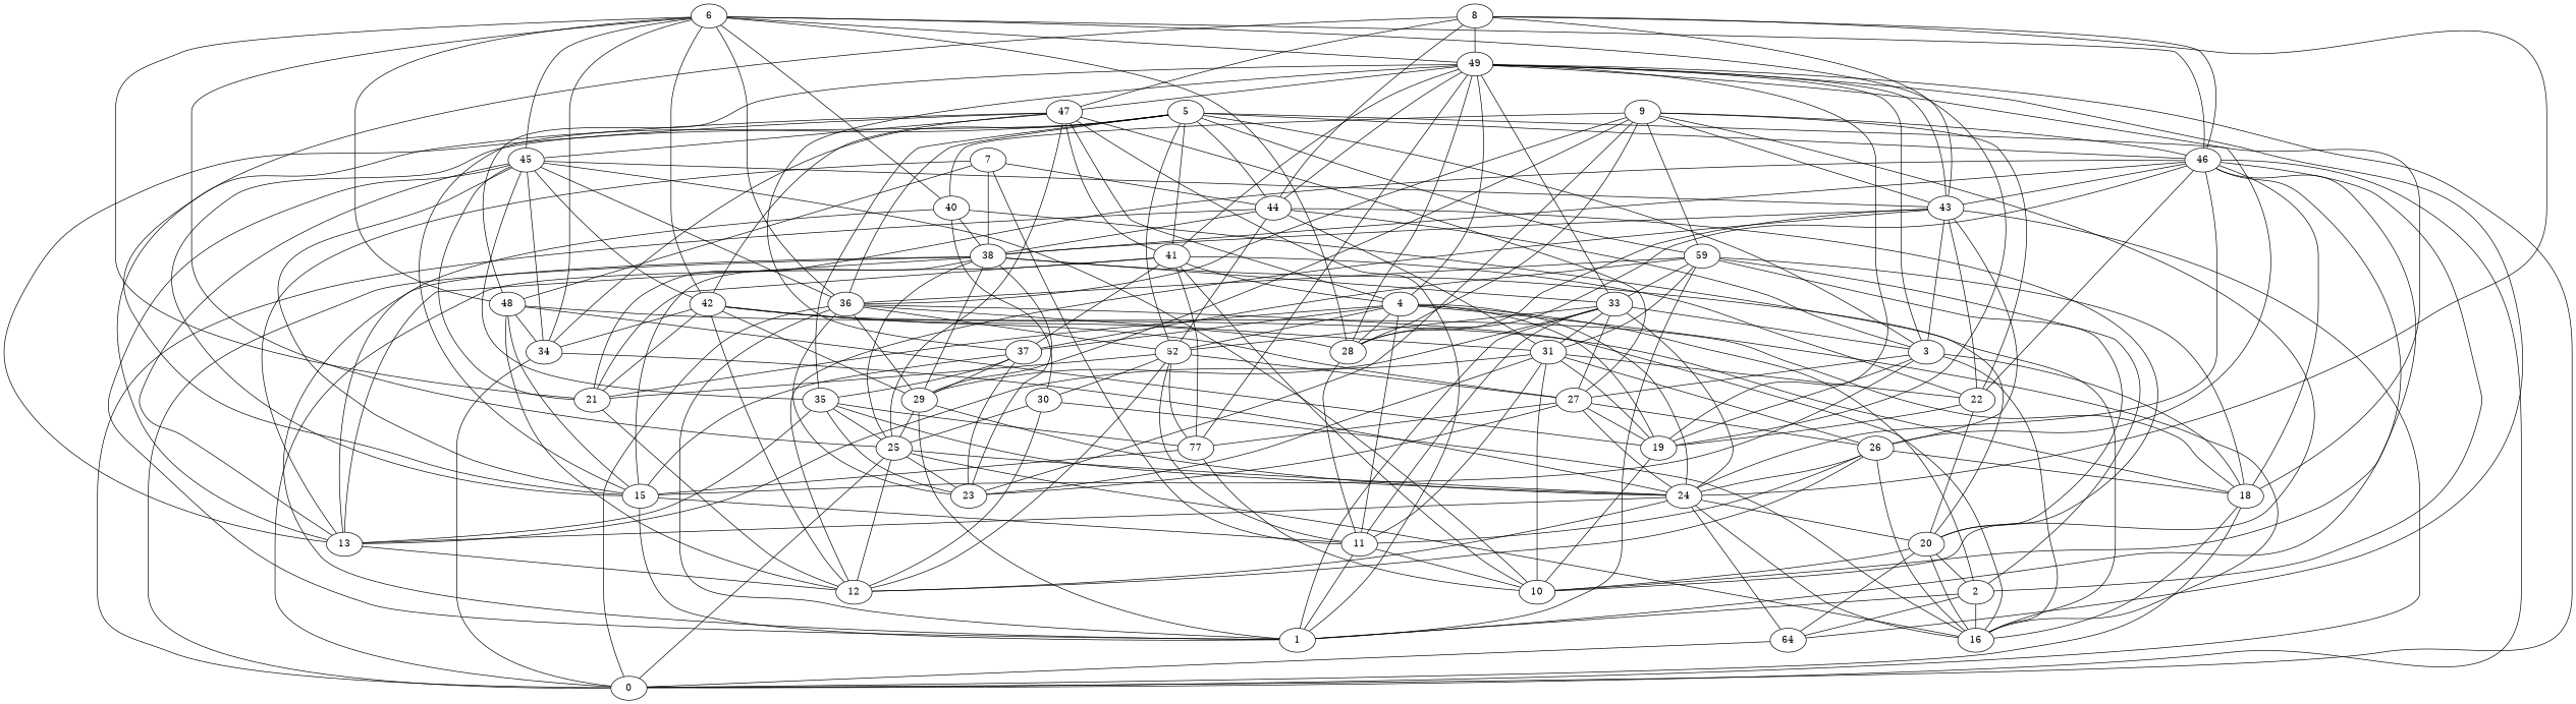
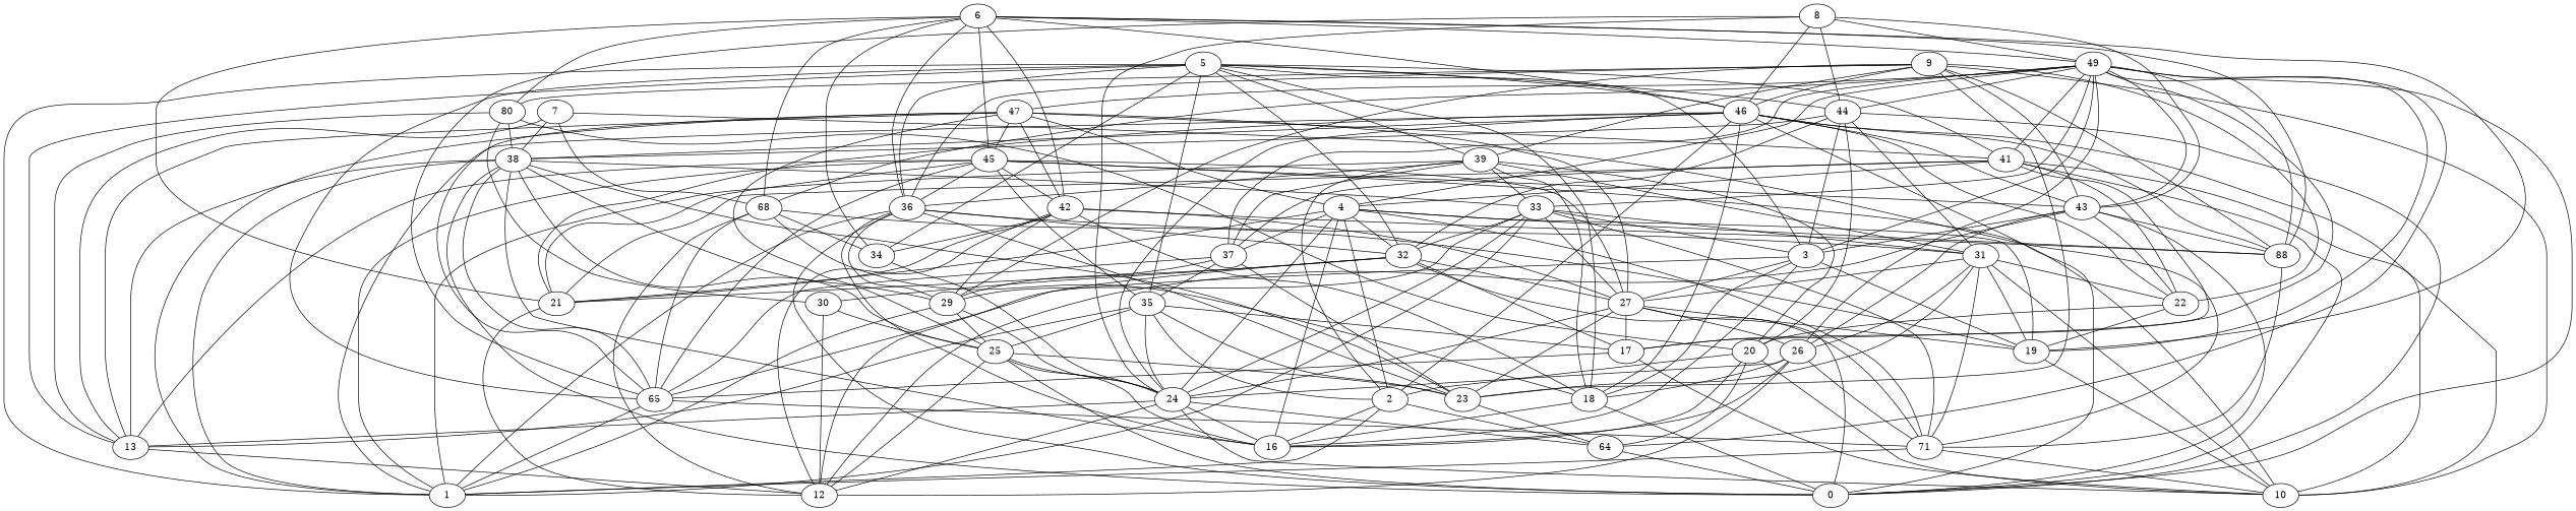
  digraph {
    edge [color=black dir=none]
    42
    21
    34
-   28
+   28 [label=88]
    27
    12
    29
    18
    24
-   11
+   11 [label=71]
    19
    23
-   17 [label=77]
+   17
    26
    0
    49
    43
    n18 [label=64]
    33
    44
    41
    4
    37
-   48
+   48 [label=68]
    47
    3
    38
    22
    10
    1
-   32 [label=52]
+   32
    31
    20
    46
    2
    9
-   40
-   39 [label=59]
+   40 [label=80]
+   39
    36
    30
    13
    25
-   15
+   15 [label=65]
    16
    35
    45
    7
    6
    8
    5
    subgraph sub_1 {
      42
      21
      34
      28
      27
      12
      29
      18
      24
      11
      19
      23
      17
      26
      0
      49
      43
      n18
      33
      44
      41
      4
      37
      48
      47
      3
      38
      22
      10
      1
      32
      31
      20
      46
      2
      9
      40
      39
      36
      30
      13
      25
      15
      16
      35
      45
      7
      6
      8
      5
    }
    42 -> 21
    42 -> 34
    42 -> 28
    42 -> 27
    42 -> 12
    42 -> 29
    42 -> 18
    21 -> 12
    34 -> 24
    28 -> 11
    27 -> 24
    27 -> 19
    27 -> 23
    27 -> 17
    27 -> 26
-   34 -> 0
+   27 -> 0
    29 -> 24
    29 -> 1
    29 -> 25
    18 -> 0
    18 -> 16
    24 -> 12
    24 -> n18
-   24 -> 20
+   24 -> 10
    24 -> 13
    24 -> 16
    11 -> 10
    11 -> 1
    19 -> 10
+   23 -> n18
    17 -> 10
    17 -> 15
    26 -> 12
    26 -> 18
    26 -> 24
    26 -> 11
    26 -> 16
    49 -> 28
    49 -> 19
    49 -> 17
    49 -> 26
    49 -> 0
    49 -> 43
    49 -> n18
    49 -> 33
    49 -> 44
    49 -> 41
    49 -> 4
    49 -> 37
    49 -> 48
    49 -> 47
    49 -> 3
    43 -> 28
    43 -> 12
    43 -> 26
    43 -> 0
    43 -> 3
-   43 -> 38
    43 -> 22
    n18 -> 0
    33 -> 27
    33 -> 29
    33 -> 24
    33 -> 11
    33 -> 3
    33 -> 1
    33 -> 32
    33 -> 31
    44 -> 0
    44 -> 3
    44 -> 38
    44 -> 32
    44 -> 31
    44 -> 20
    41 -> 21
    41 -> 17
    41 -> 0
    41 -> 4
    41 -> 37
    41 -> 22
    41 -> 10
    4 -> 21
    4 -> 28
    4 -> 24
    4 -> 11
    4 -> 19
    4 -> 37
    4 -> 32
    4 -> 2
    4 -> 16
    37 -> 29
    37 -> 23
    37 -> 15
    37 -> 35
    48 -> 34
    48 -> 12
    48 -> 18
    48 -> 19
    48 -> 15
    47 -> 42
    47 -> 27
    47 -> 41
    47 -> 4
    47 -> 1
    47 -> 13
    47 -> 25
    47 -> 15
    47 -> 45
    3 -> 27
    3 -> 18
    3 -> 19
    3 -> 15
    3 -> 16
    38 -> 29
    38 -> 23
    38 -> 0
    38 -> 33
    38 -> 1
    38 -> 13
    38 -> 25
    38 -> 15
    38 -> 16
    22 -> 19
    22 -> 20
    32 -> 21
    32 -> 27
    32 -> 12
    32 -> 11
    32 -> 17
    32 -> 30
    31 -> 11
    31 -> 19
    31 -> 23
    31 -> 26
    31 -> 22
    31 -> 10
-   31 -> 13
+   31 -> 27
    20 -> n18
    20 -> 10
    20 -> 2
    20 -> 16
    46 -> 21
    46 -> 28
    46 -> 18
    46 -> 24
    46 -> 0
    46 -> 43
    46 -> 38
    46 -> 22
    46 -> 10
    46 -> 1
    46 -> 2
    2 -> n18
    2 -> 1
    2 -> 16
    9 -> 28
    9 -> 29
    9 -> 23
    9 -> 43
    9 -> 22
    9 -> 10
    9 -> 46
    9 -> 40
    9 -> 39
    9 -> 36
    40 -> 38
    40 -> 20
    40 -> 30
    40 -> 13
    39 -> 18
    39 -> 33
    39 -> 37
    39 -> 1
    39 -> 31
    39 -> 20
    39 -> 2
    39 -> 36
    36 -> 29
    36 -> 23
    36 -> 0
    36 -> 1
    36 -> 32
    36 -> 31
    36 -> 16
    30 -> 12
    30 -> 25
-   30 -> 16
    13 -> 12
    25 -> 12
    25 -> 24
    25 -> 23
    25 -> 0
    25 -> 16
    15 -> 11
    15 -> 1
    35 -> 24
    35 -> 23
    35 -> 17
+   35 -> 2
    35 -> 13
    35 -> 25
    45 -> 42
    45 -> 21
-   45 -> 34
+   45 -> 27
    45 -> 43
    45 -> 10
    45 -> 1
    45 -> 36
    45 -> 13
    45 -> 15
    45 -> 35
    7 -> 11
-   7 -> 44
    7 -> 48
    7 -> 38
    7 -> 13
    6 -> 42
    6 -> 21
    6 -> 34
    6 -> 28
    6 -> 19
    6 -> 49
    6 -> 48
    6 -> 46
    6 -> 40
    6 -> 36
-   6 -> 25
    6 -> 45
    8 -> 24
    8 -> 49
    8 -> 43
    8 -> 44
-   8 -> 47
    8 -> 46
    8 -> 15
    5 -> 34
    5 -> 18
    5 -> 44
    5 -> 41
    5 -> 3
+   5 -> 1
    5 -> 32
    5 -> 46
    5 -> 39
    5 -> 36
    5 -> 13
    5 -> 15
    5 -> 35
  }
